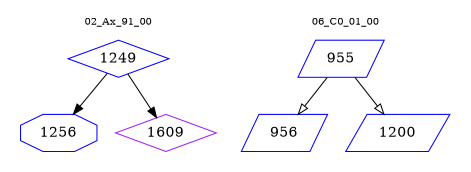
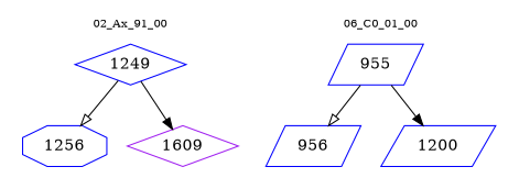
  digraph {
    node [color=blue shape=parallelogram]
    edge [arrowhead=normal color=black]
    n1 [label=1249 shape=diamond]
    n2 [label=1256 shape=octagon]
    n3 [color=purple label=1609 shape=diamond]
    n4 [label=955]
    n5 [label=956]
    n6 [label=1200]
    subgraph cluster_1 {
      color=white
      fontsize=10
      label="02_Ax_91_00"
      n1
      n2
      n3
    }
    subgraph cluster_2 {
      color=white
      fontsize=10
      label="06_C0_01_00"
      n4
      n5
      n6
    }
-   n1 -> n2
+   n1 -> n2 [arrowhead=onormal]
    n1 -> n3
    n4 -> n5 [arrowhead=onormal]
-   n4 -> n6 [arrowhead=onormal]
+   n4 -> n6
  }
